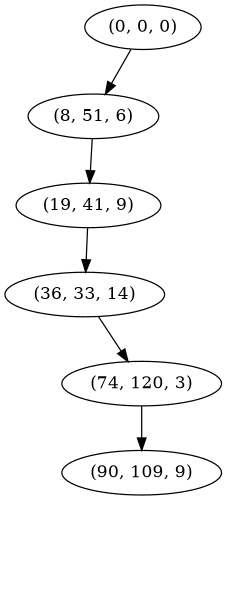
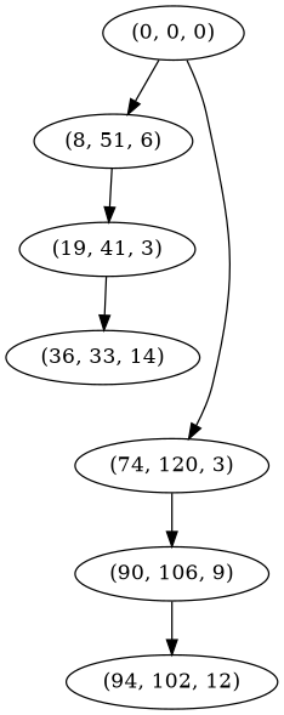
  digraph {
    n1 [label="(8, 51, 6)"]
    "(0, 0, 0)"
    n3 [label="(74, 120, 3)"]
-   "(19, 41, 9)"
-   "(90, 106, 9)" [label="(90, 109, 9)"]
+   "(19, 41, 9)" [label="(19, 41, 3)"]
+   "(90, 106, 9)"
    n6 [label="(36, 33, 14)"]
+   "(94, 102, 12)"
    n1 -> "(19, 41, 9)"
    "(0, 0, 0)" -> n1
-   n6 -> n3
+   "(0, 0, 0)" -> n3
    n3 -> "(90, 106, 9)"
    "(19, 41, 9)" -> n6
+   "(90, 106, 9)" -> "(94, 102, 12)"
  }
